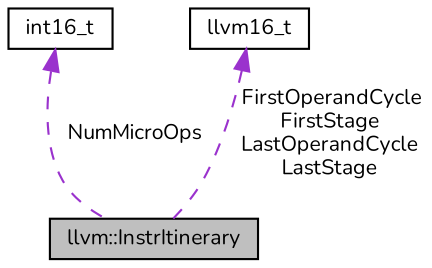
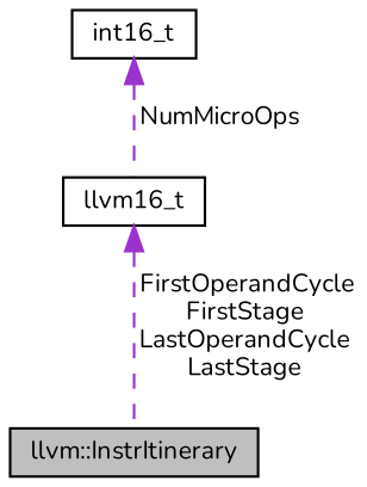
  digraph {
    fontname=Nunito
    node [color=black fontname=Nunito fontsize=10 shape=box]
    edge [color=darkorchid3 dir=back fontname=Nunito fontsize=10 labelfontname=Helvetica labelfontsize=10 style=dashed]
    n1 [fillcolor=grey75 fontcolor=black height=0.2 label="llvm::InstrItinerary" style=filled width=0.4]
    n2 [height=0.2 label=int16_t width=0.4]
    n3 [height=0.2 label=llvm16_t width=0.4]
-   n2 -> n1 [label=" NumMicroOps"]
+   n2 -> n3 [label=" NumMicroOps"]
    n3 -> n1 [label=" FirstOperandCycle\nFirstStage\nLastOperandCycle\nLastStage"]
  }
